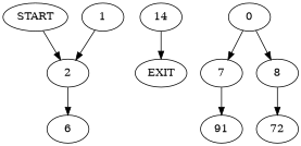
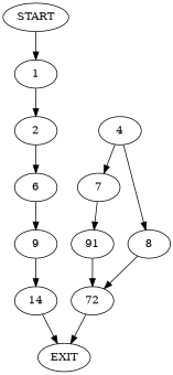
  digraph {
    n1 [label=START]
    1
    2
    n4 [label=EXIT]
    6
-   4 [label=0]
+   9
+   4
    7
    8
    n10 [label=91]
    n11 [label=72]
    n12 [label=14]
-   n1 -> 2
+   n1 -> 1
    1 -> 2
    2 -> 6
+   6 -> 9
+   9 -> n12
    4 -> 7
    4 -> 8
    7 -> n10
    8 -> n11
+   n10 -> n11
+   n11 -> n4
    n12 -> n4
  }
